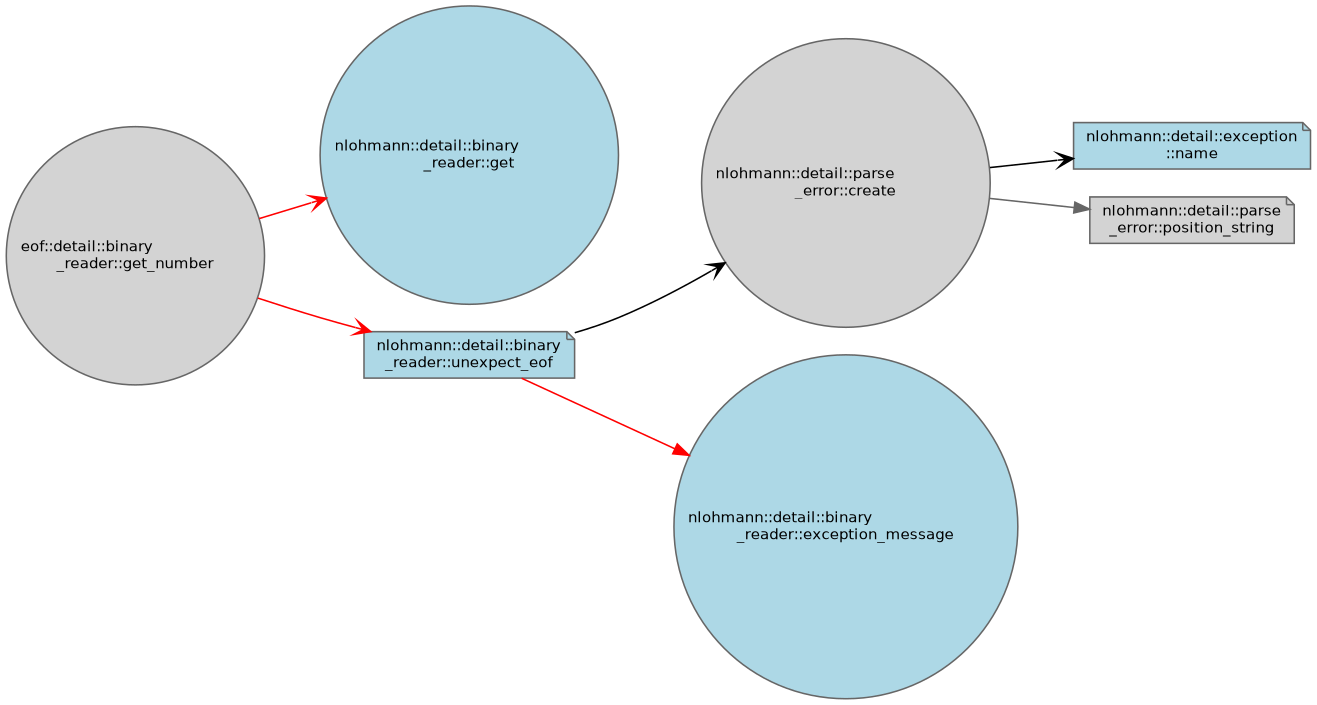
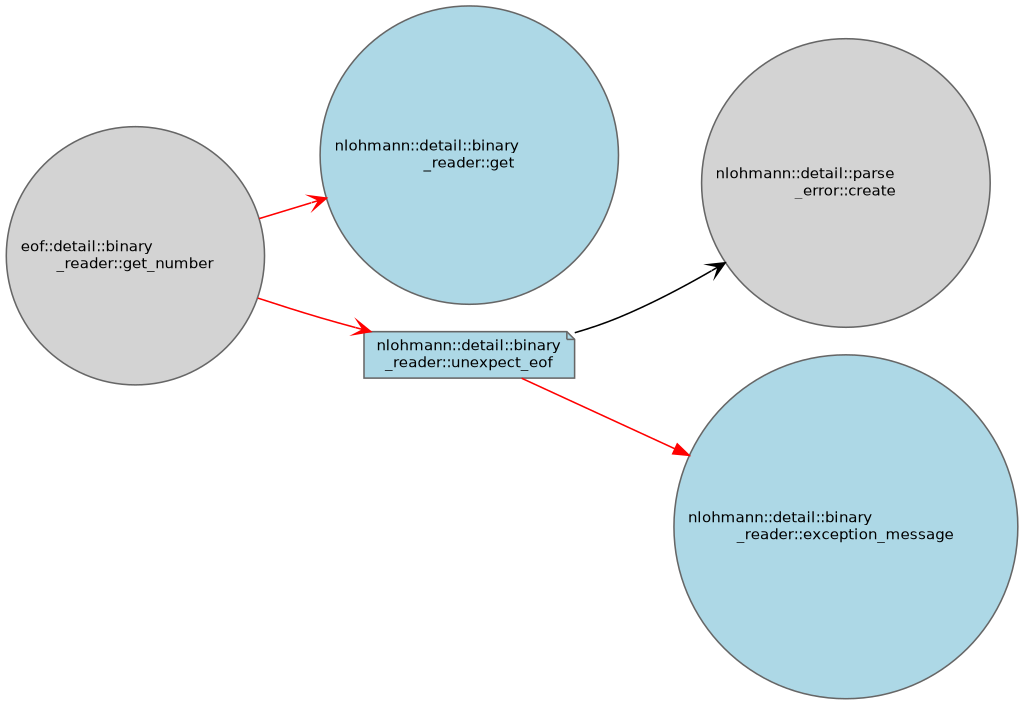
  digraph {
    rankdir=LR
    node [color=grey40 fillcolor=lightblue fontname=Helvetica fontsize=10 shape=circle style=filled]
    edge [arrowhead=vee color=red fontname=Helvetica fontsize=10 labelfontname=Helvetica labelfontsize=10 style=solid]
    n1 [color=gray40 fillcolor=lightgrey fontcolor=black height=0.2 label="eof::detail::binary\l_reader::get_number" width=0.4]
    n2 [height=0.2 label="nlohmann::detail::binary\l_reader::get" width=0.4]
    n3 [height=0.2 label="nlohmann::detail::binary\l_reader::unexpect_eof" shape=note width=0.4]
    n4 [fillcolor=lightgrey height=0.2 label="nlohmann::detail::parse\l_error::create" width=0.4]
    n5 [height=0.2 label="nlohmann::detail::binary\l_reader::exception_message" width=0.4]
-   n6 [height=0.2 label="nlohmann::detail::exception\l::name" shape=note width=0.4]
-   n7 [fillcolor=lightgrey height=0.2 label="nlohmann::detail::parse\l_error::position_string" shape=note width=0.4]
    n1 -> n2
    n1 -> n3
    n3 -> n4 [color=black]
    n3 -> n5 [arrowhead=normal]
-   n4 -> n6 [color=black]
-   n4 -> n7 [arrowhead=normal color=gray40]
  }
